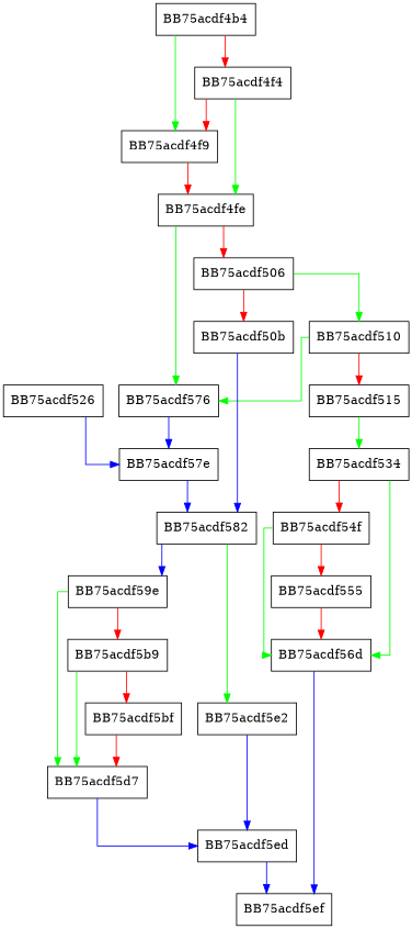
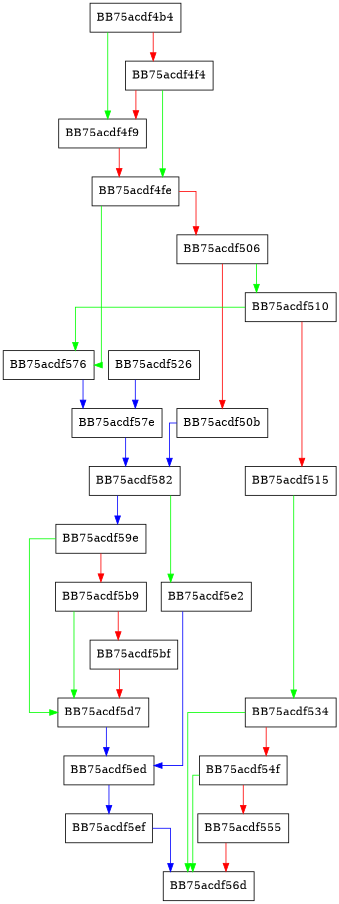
  digraph {
    splines=ortho
    node [shape=box]
    edge [color=red]
    BB75acdf4b4
    BB75acdf4f9
    BB75acdf4f4
    BB75acdf4fe
    BB75acdf576
    BB75acdf506
    BB75acdf57e
    BB75acdf510
    BB75acdf50b
    BB75acdf582
    BB75acdf515
    BB75acdf534
    BB75acdf5e2
    BB75acdf59e
    BB75acdf5ed
    BB75acdf5d7
    BB75acdf5b9
    BB75acdf56d
    BB75acdf54f
    BB75acdf526
    BB75acdf5ef
    BB75acdf555
    BB75acdf5bf
    BB75acdf4b4 -> BB75acdf4f9 [color=green]
    BB75acdf4b4 -> BB75acdf4f4
    BB75acdf4f9 -> BB75acdf4fe
    BB75acdf4f4 -> BB75acdf4f9
    BB75acdf4f4 -> BB75acdf4fe [color=green]
    BB75acdf4fe -> BB75acdf576 [color=green]
    BB75acdf4fe -> BB75acdf506
    BB75acdf576 -> BB75acdf57e [color=blue]
    BB75acdf506 -> BB75acdf510 [color=green]
    BB75acdf506 -> BB75acdf50b
    BB75acdf57e -> BB75acdf582 [color=blue]
    BB75acdf510 -> BB75acdf576 [color=green]
    BB75acdf510 -> BB75acdf515
    BB75acdf50b -> BB75acdf582 [color=blue]
    BB75acdf582 -> BB75acdf5e2 [color=green]
    BB75acdf582 -> BB75acdf59e [color=blue]
    BB75acdf515 -> BB75acdf534 [color=green]
    BB75acdf534 -> BB75acdf56d [color=green]
    BB75acdf534 -> BB75acdf54f
    BB75acdf5e2 -> BB75acdf5ed [color=blue]
    BB75acdf59e -> BB75acdf5d7 [color=green]
    BB75acdf59e -> BB75acdf5b9
    BB75acdf5ed -> BB75acdf5ef [color=blue]
    BB75acdf5d7 -> BB75acdf5ed [color=blue]
    BB75acdf5b9 -> BB75acdf5d7 [color=green]
    BB75acdf5b9 -> BB75acdf5bf
-   BB75acdf56d -> BB75acdf5ef [color=blue]
+   BB75acdf5ef -> BB75acdf56d [color=blue]
    BB75acdf54f -> BB75acdf56d [color=green]
    BB75acdf54f -> BB75acdf555
    BB75acdf526 -> BB75acdf57e [color=blue]
    BB75acdf555 -> BB75acdf56d
    BB75acdf5bf -> BB75acdf5d7
  }
